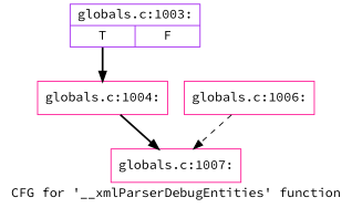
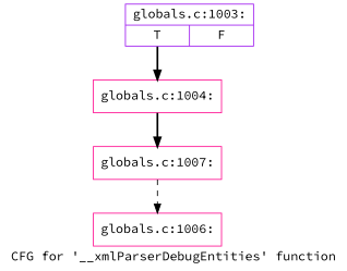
  digraph {
    fontname="Source Code Pro"
    label="CFG for '__xmlParserDebugEntities' function"
    node [color=deeppink fontname="Source Code Pro" shape=record]
    edge [fontname="Source Code Pro" style=bold]
    n1 [color=purple label="{globals.c:1003:|{<s0>T|<s1>F}}"]
    n2 [label="{globals.c:1004:}"]
    n3 [label="{globals.c:1007:}"]
    n4 [label="{globals.c:1006:}"]
    n1 -> n2 [tailport=s0]
    n2 -> n3
-   n4 -> n3 [style=dashed]
+   n3 -> n4 [style=dashed]
  }
